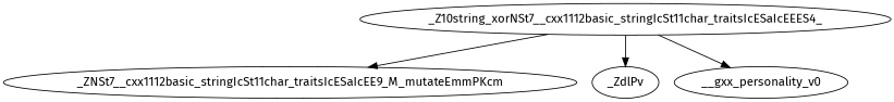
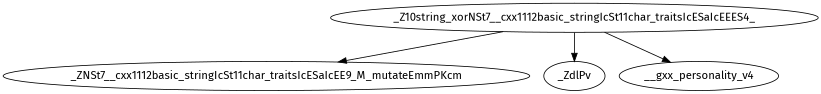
  digraph {
    fontname="Fira Sans"
    node [fontname="Fira Sans"]
    edge [fontname="Fira Sans"]
    n1 [label=_Z10string_xorNSt7__cxx1112basic_stringIcSt11char_traitsIcESaIcEEES4_]
    n2 [label=_ZNSt7__cxx1112basic_stringIcSt11char_traitsIcESaIcEE9_M_mutateEmmPKcm]
    n3 [label=_ZdlPv]
-   n4 [label=__gxx_personality_v0]
+   n4 [label=__gxx_personality_v4]
    n1 -> n2
    n1 -> n3
    n1 -> n4
  }
